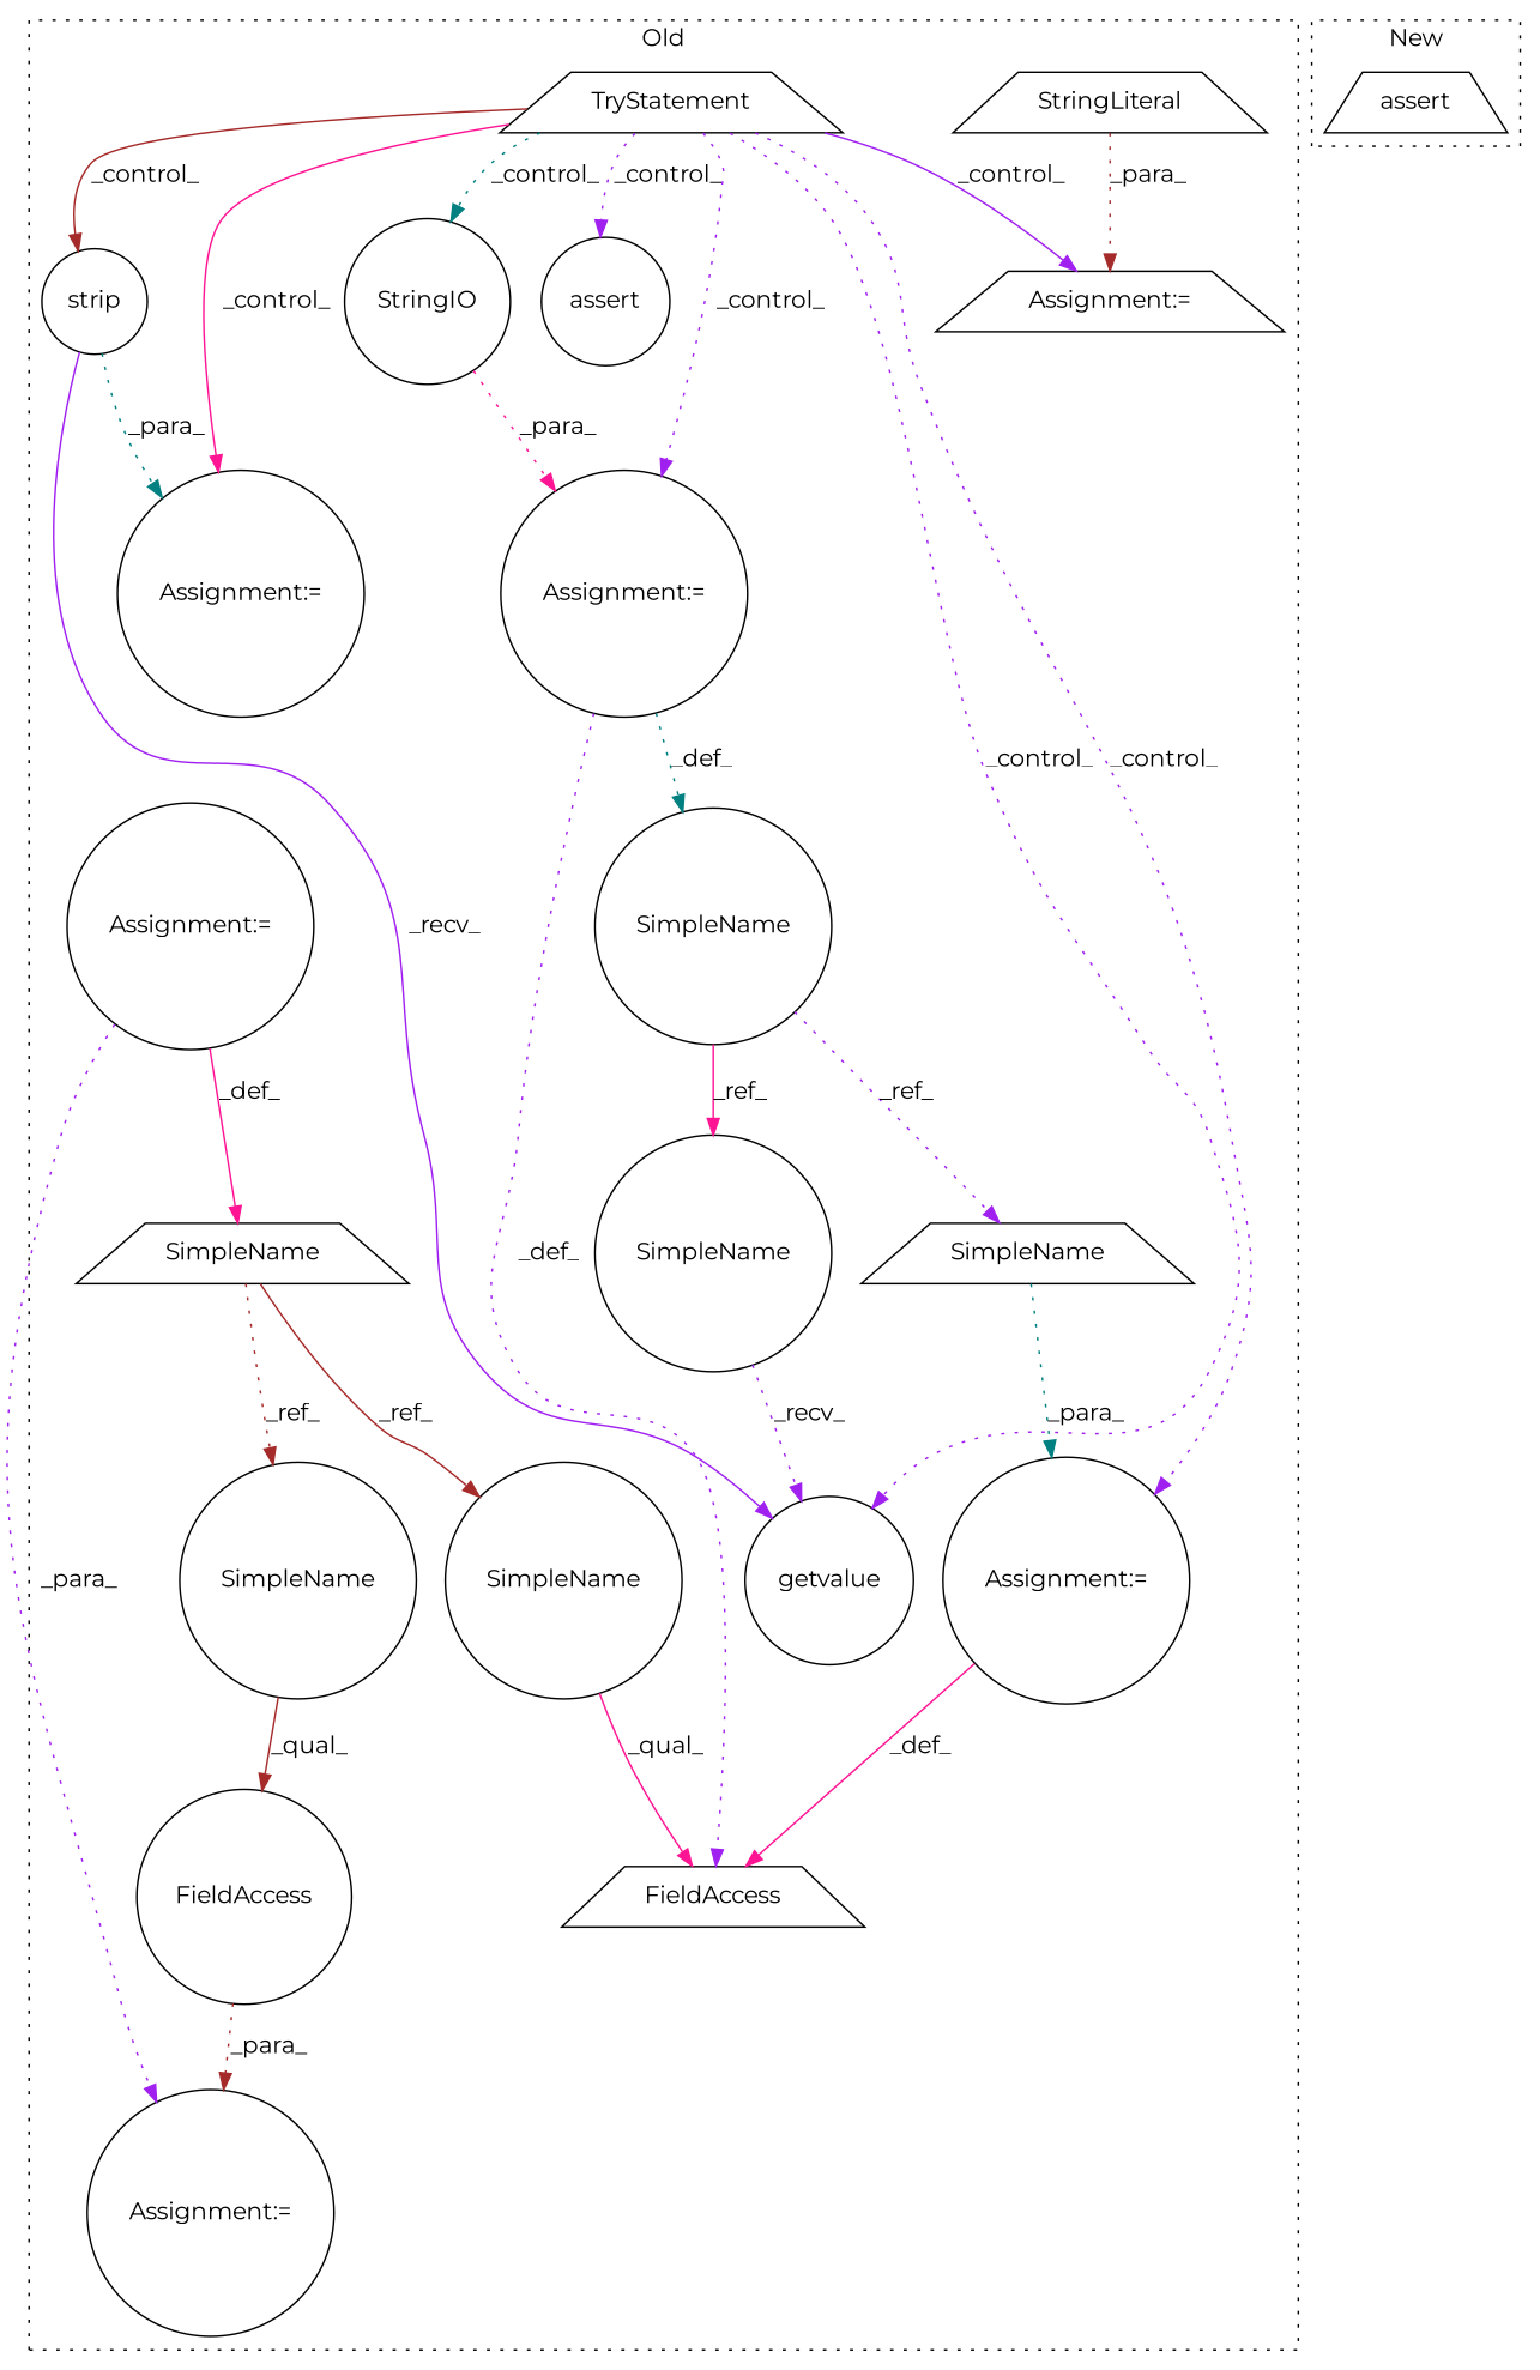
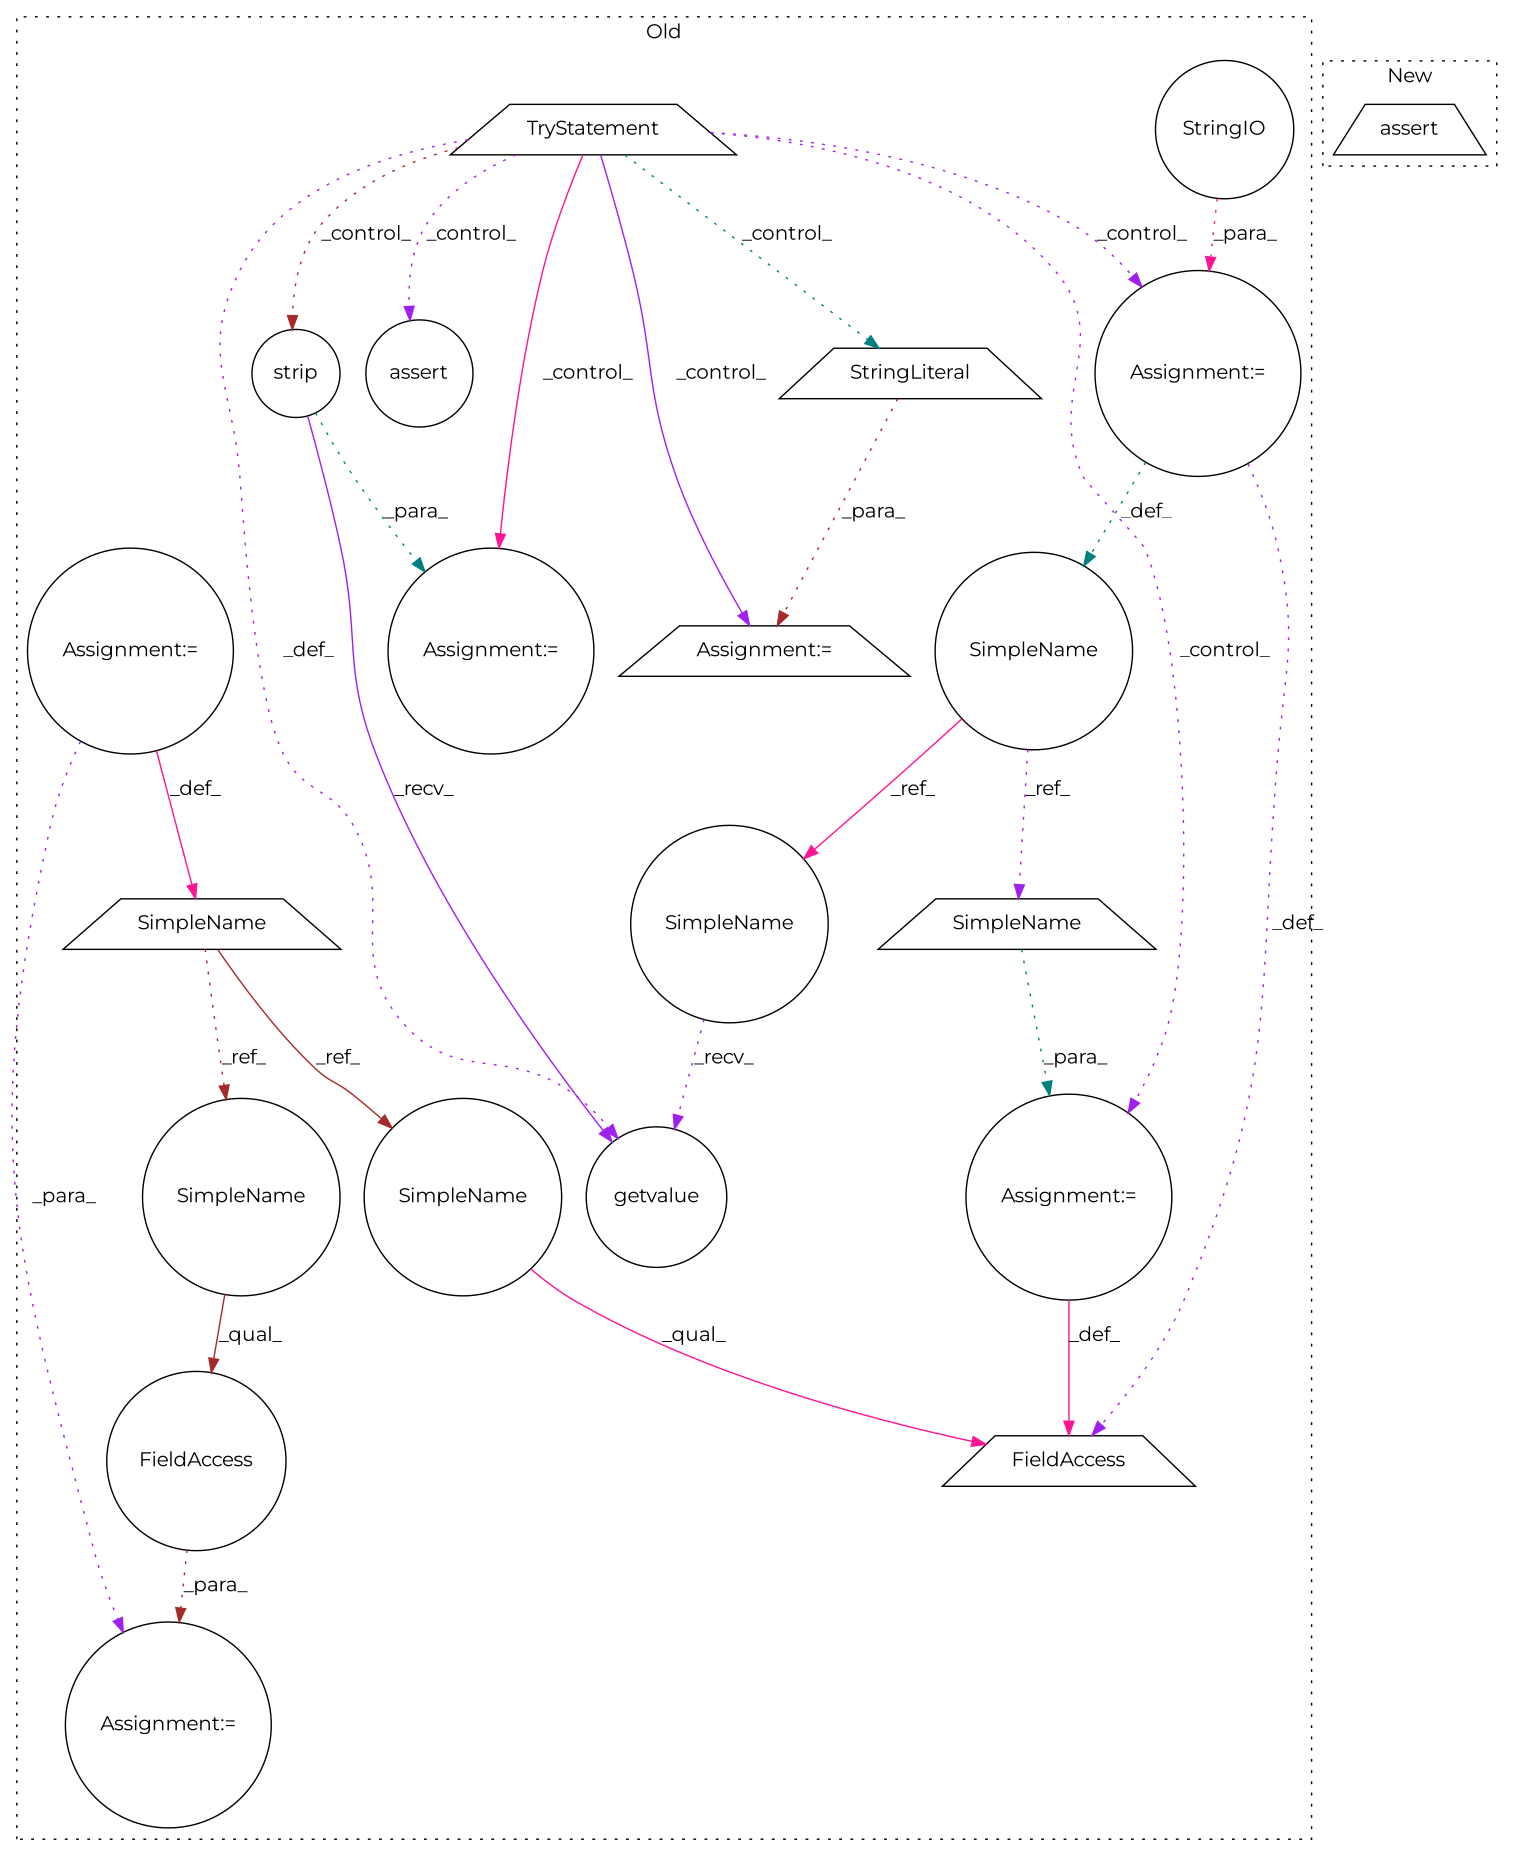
  digraph {
    fontname=Montserrat
    node [a=7 fontname=Montserrat l=3 s=13578 shape=circle]
    edge [color=purple fontname=Montserrat style=dotted]
    n1 [a=32 l=7 label=strip s=13837]
    n2 [l=1 label="Assignment:=" s=13821]
    n3 [l=1 label="Assignment:=" s=13559]
    n4 [l=1 label="Assignment:=" s=13588]
    n5 [a=32 l=10 label=StringIO s=13560]
    n6 [a=32 l=10 label=getvalue s=13826]
    n7 [a=22 l=10 label=FieldAccess shape=trapezium]
    n8 [a=42 label=SimpleName s=13493 shape=trapezium]
    n9 [a=22 l=10 label=FieldAccess s=13528]
    n10 [a=54 l=4 label=TryStatement s=13544 shape=trapezium]
    n11 [a=32 l="17,1" label=assert s="14072,14102"]
    n12 [a=42 label=SimpleName s=13556]
    n13 [label="Assignment:=" s=13493]
    n14 [l=1 label="Assignment:=" s=13527]
    n15 [l=1 label="Assignment:=" s=13855 shape=trapezium]
    n16 [a=45 l=203 label=StringLiteral s=13856 shape=trapezium]
    n17 [a=42 label=SimpleName s=13589 shape=trapezium]
    n18 [a=42 label=SimpleName s=13822]
    n19 [a=42 label=SimpleName]
    n20 [a=42 label=SimpleName s=13528]
    n21 [a=32 l="13,1" label=assert s="13142,13196" shape=trapezium]
    subgraph cluster_1 {
      label=Old
      style=dotted
      n1
      n2
      n3
      n4
      n5
      n6
      n7
      n8
      n9
      n10
      n11
      n12
      n13
      n14
      n15
      n16
      n17
      n18
      n19
      n20
    }
    subgraph cluster_2 {
      label=New
      style=dotted
      n21
    }
    n1 -> n2 [color=teal label=_para_]
    n1 -> n6 [label=_recv_ style=solid]
    n3 -> n7 [label=_def_]
    n3 -> n12 [color=teal label=_def_]
    n4 -> n7 [color=deeppink label=_def_ style=solid]
    n5 -> n3 [color=deeppink label=_para_]
    n8 -> n19 [color=brown label=_ref_ style=solid]
    n8 -> n20 [color=brown label=_ref_]
    n9 -> n14 [color=brown label=_para_]
-   n10 -> n1 [color=brown label=_control_ style=solid]
+   n10 -> n1 [color=brown label=_control_]
    n10 -> n2 [color=deeppink label=_control_ style=solid]
    n10 -> n3 [label=_control_]
    n10 -> n4 [label=_control_]
-   n10 -> n5 [color=teal label=_control_]
-   n10 -> n6 [label=_control_]
+   n10 -> n16 [color=teal label=_control_]
+   n10 -> n6 [label=_def_]
    n10 -> n11 [label=_control_]
    n10 -> n15 [label=_control_ style=solid]
    n12 -> n17 [label=_ref_]
    n12 -> n18 [color=deeppink label=_ref_ style=solid]
    n13 -> n8 [color=deeppink label=_def_ style=solid]
    n13 -> n14 [label=_para_]
    n16 -> n15 [color=brown label=_para_]
    n17 -> n4 [color=teal label=_para_]
    n18 -> n6 [label=_recv_]
    n19 -> n7 [color=deeppink label=_qual_ style=solid]
    n20 -> n9 [color=brown label=_qual_ style=solid]
  }
